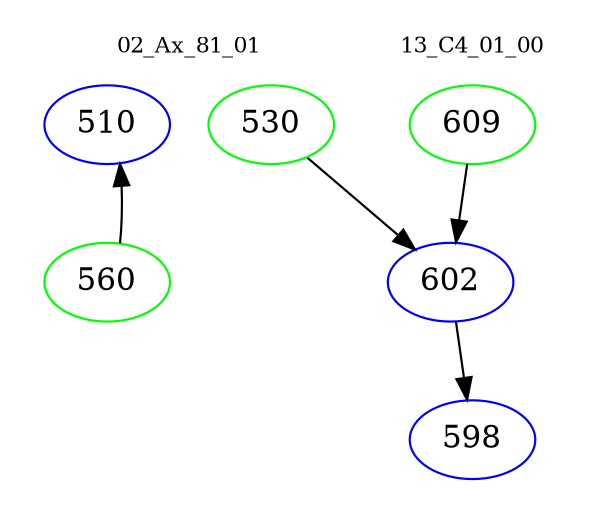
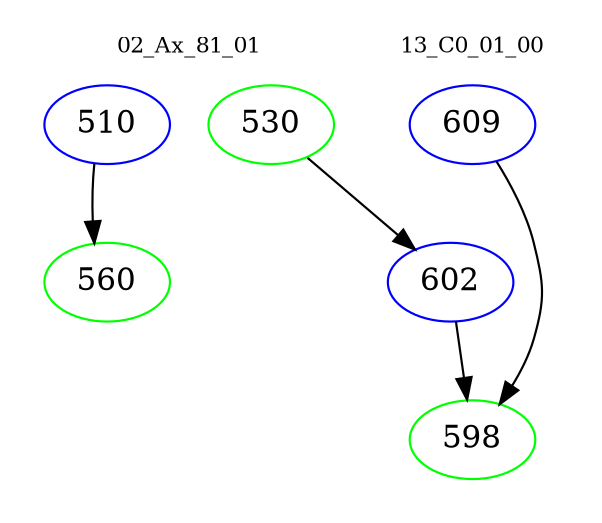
  digraph {
    node [color=green]
    edge [color=black]
    n1 [label=530]
    n2 [color=blue label=510]
    n3 [label=560]
-   n4 [label=609]
+   n4 [color=blue label=609]
    n5 [color=blue label=602]
-   n6 [color=blue label=598]
+   n6 [label=598]
    subgraph cluster_1 {
      color=white
      fontsize=10
      label="02_Ax_81_01"
      n1
      n2
      n3
    }
    subgraph cluster_2 {
      color=white
      fontsize=10
-     label="13_C4_01_00"
+     label="13_C0_01_00"
      n4
      n5
      n6
    }
    n1 -> n5
-   n3 -> n2
-   n4 -> n5
+   n2 -> n3
+   n4 -> n6
    n5 -> n6
  }
